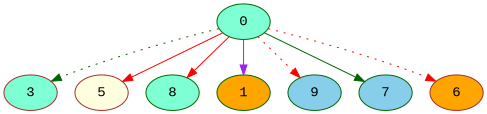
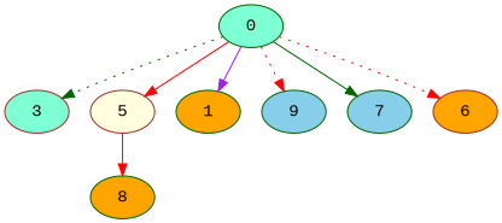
  digraph {
    "Duplicate states"=0
    GraphType=Fork
    "Max states in OPEN"=0
    Modes="120000ms; topo-ordered tasks, ; Pruning: task equivalence, fixed order ready list, ; F-value: ; Optimisation: best schedule length (SL) optimisation on equal, "
    NumberOfTasks=10
    "Pruned using list schedule length"=11
    "States removed from OPEN"=0
    TargetSystem="Homogeneous-2"
    "Time to schedule (ms)"=97
    "Total idle time"=43
    "Total schedule length"=61
    "Total sequential time"=73
    "Total states created"=22
    fontname="Liberation Mono"
    node [Processor=0 Weight=10 color=darkgreen fillcolor=orange fontname="Liberation Mono" style=filled]
    edge [Weight=104 color=red fontname="Liberation Mono" style=solid]
    0 ["Finish time"=6 "Start time"=0 Weight=6 fillcolor=aquamarine]
    3 ["Finish time"=16 "Start time"=6 color=brown fillcolor=aquamarine]
    5 ["Finish time"=26 "Start time"=16 color=brown fillcolor=lightyellow]
-   8 ["Finish time"=36 "Start time"=26 fillcolor=aquamarine]
+   8 ["Finish time"=36 "Start time"=26]
    1 ["Finish time"=44 Processor=1 "Start time"=36 Weight=8]
    9 ["Finish time"=52 "Start time"=45 Weight=7 fillcolor=skyblue]
    7 ["Finish time"=57 "Start time"=52 Weight=5 fillcolor=skyblue]
    6 ["Finish time"=55 Processor=1 "Start time"=51 Weight=4 color=brown]
    0 -> 3 [color=darkgreen style=dotted]
    0 -> 5
-   0 -> 8 [Weight=60]
+   5 -> 8 [Weight=60]
    0 -> 1 [Weight=30 color=purple]
    0 -> 9 [Weight=60 style=dotted]
    0 -> 7 [color=darkgreen]
    0 -> 6 [Weight=45 style=dotted]
  }
